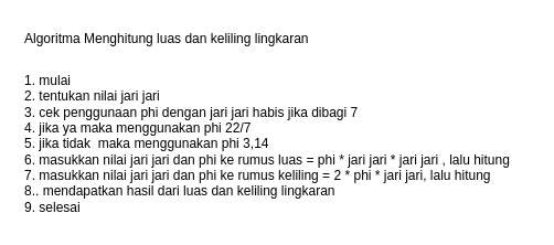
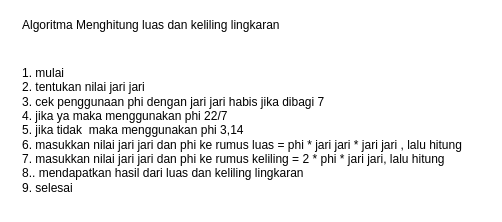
  <mxCell id="0" />
  <mxCell id="1" parent="0" />
- <mxCell id="2" value="Algoritma Menghitung luas dan keliling lingkaran" style="text;html=1;strokeColor=none;fillColor=none;align=left;verticalAlign=middle;whiteSpace=wrap;rounded=0;" vertex="1" parent="1"><mxGeometry x="20" y="20" width="280" height="30" as="geometry" /></mxCell>
+ <mxCell id="2" value="Algoritma Menghitung luas dan keliling lingkaran" style="text;html=1;strokeColor=none;fillColor=none;align=left;verticalAlign=middle;whiteSpace=wrap;rounded=0;" vertex="1" parent="1"><mxGeometry x="20" y="10" width="280" height="30" as="geometry" /></mxCell>
  <mxCell id="3" value="1. mulai&lt;br&gt;2. tentukan nilai jari jari&lt;br&gt;3. cek penggunaan phi dengan jari jari habis jika dibagi 7&lt;br&gt;4. jika ya maka menggunakan phi 22/7&lt;br&gt;5. jika tidak&amp;nbsp; maka menggunakan phi 3,14&lt;br&gt;6. masukkan nilai jari jari dan phi ke rumus luas = phi * jari jari * jari jari , lalu hitung&lt;br&gt;7. masukkan nilai jari jari dan phi ke rumus keliling = 2 * phi * jari jari, lalu hitung&lt;br&gt;8.. mendapatkan hasil dari luas dan keliling lingkaran&lt;br&gt;9. selesai" style="text;html=1;strokeColor=none;fillColor=none;align=left;verticalAlign=middle;whiteSpace=wrap;rounded=0;" vertex="1" parent="1"><mxGeometry x="20" y="60" width="460" height="140" as="geometry" /></mxCell>
